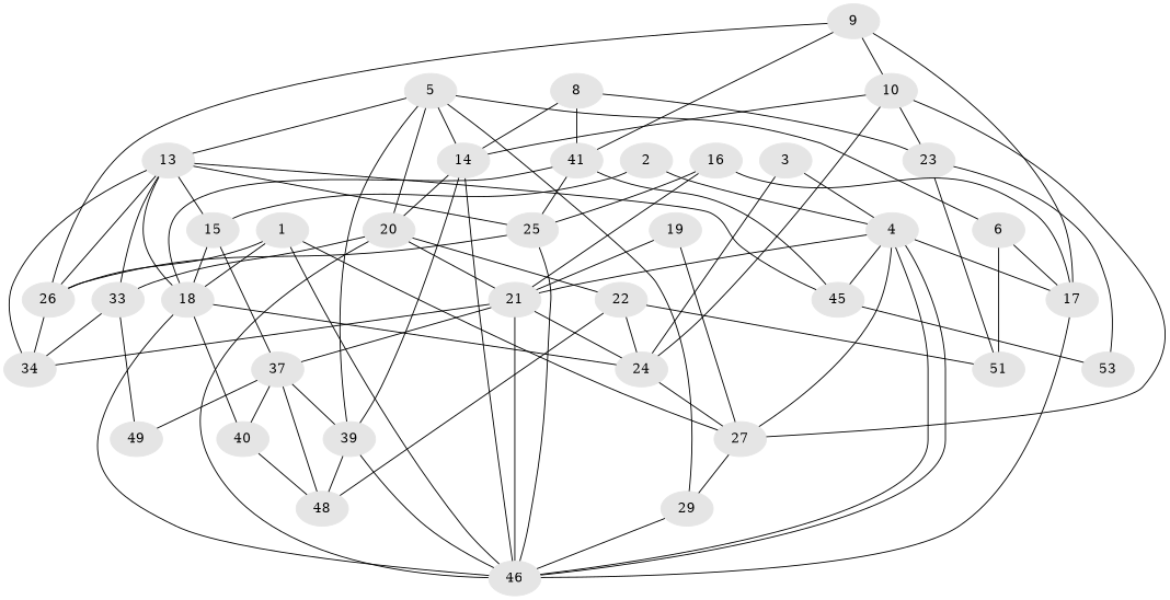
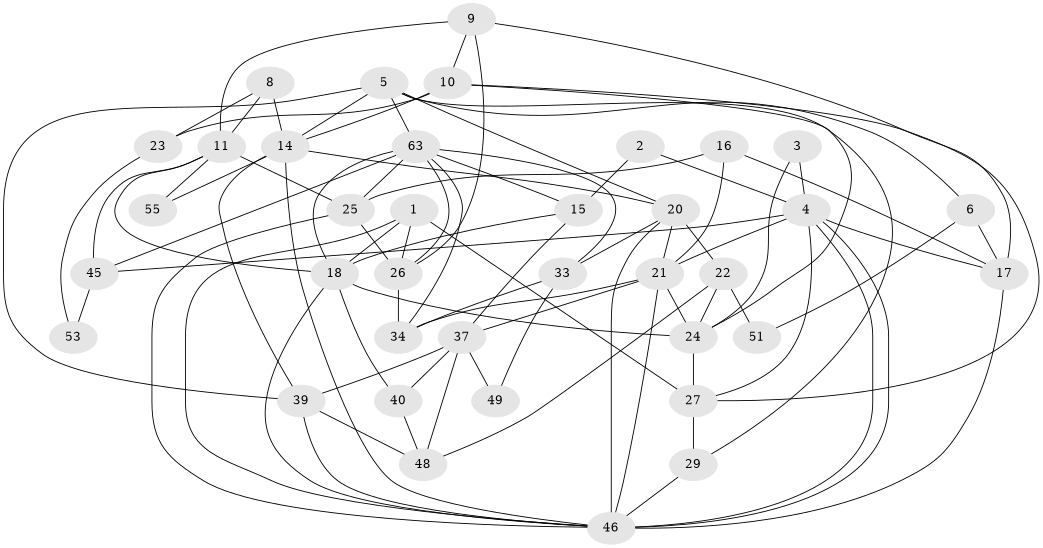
  graph {
    node [color=gray90 style=filled]
    1 [super="+32"]
    18 [super="+54"]
    26
    27 [super="+52"]
    46 [super="+47"]
    24 [super="+30"]
    40
    34
    29
    4 [super="+12"]
    17 [super="+35"]
    21 [super="+43"]
    45
    2
    15
    37 [super="+41"]
    3
    53
    5 [super="+7"]
    6
-   13 [super="+50"]
+   13 [super="+50" label=63]
    14 [super="+44"]
    20 [super="+42"]
    39
    51
    25 [super="+36"]
    33
+   55
    22
    48
-   11 [super="+31" label=41]
+   11 [super="+31"]
    8
    23 [super="+28"]
    10 [super="+38"]
    9
    49
    16
-   19
    1 -- 18
    1 -- 26
    1 -- 27
    1 -- 46
    18 -- 46
    18 -- 24
    18 -- 40
    26 -- 34
    27 -- 29
    24 -- 27 [weight=2]
    40 -- 48
    29 -- 46
    4 -- 27
    4 -- 46
    4 -- 46
    4 -- 17
    4 -- 21
    4 -- 45
    17 -- 46
    21 -- 46
    21 -- 24
    21 -- 34
    21 -- 37
    45 -- 53
    2 -- 4
    2 -- 15
    15 -- 18
    15 -- 37
    37 -- 40
    37 -- 39
    37 -- 48
    37 -- 49
    3 -- 24
    3 -- 4
    5 -- 29
    5 -- 6
    5 -- 13
    5 -- 14
    5 -- 20
    5 -- 39
    6 -- 17
    6 -- 51
    13 -- 18
    13 -- 26
    13 -- 34
    13 -- 45
    13 -- 15
    13 -- 25
    13 -- 33
    14 -- 46
    14 -- 20
    14 -- 39
+   14 -- 55
    20 -- 46
    20 -- 21 [weight=2]
    20 -- 33
    20 -- 22
    39 -- 46
    39 -- 48
    25 -- 26
    25 -- 46
    33 -- 34
    33 -- 49
    22 -- 24
    22 -- 51
    22 -- 48
    11 -- 18
    11 -- 45
    11 -- 25
+   11 -- 55
    8 -- 14
    8 -- 11
    8 -- 23
    23 -- 53
-   23 -- 51
    10 -- 27
    10 -- 24
    10 -- 14
    10 -- 23 [weight=2]
    9 -- 26
    9 -- 17
    9 -- 11
    9 -- 10
    16 -- 17
    16 -- 21
    16 -- 25
-   19 -- 27 [weight=2]
-   19 -- 21
  }
